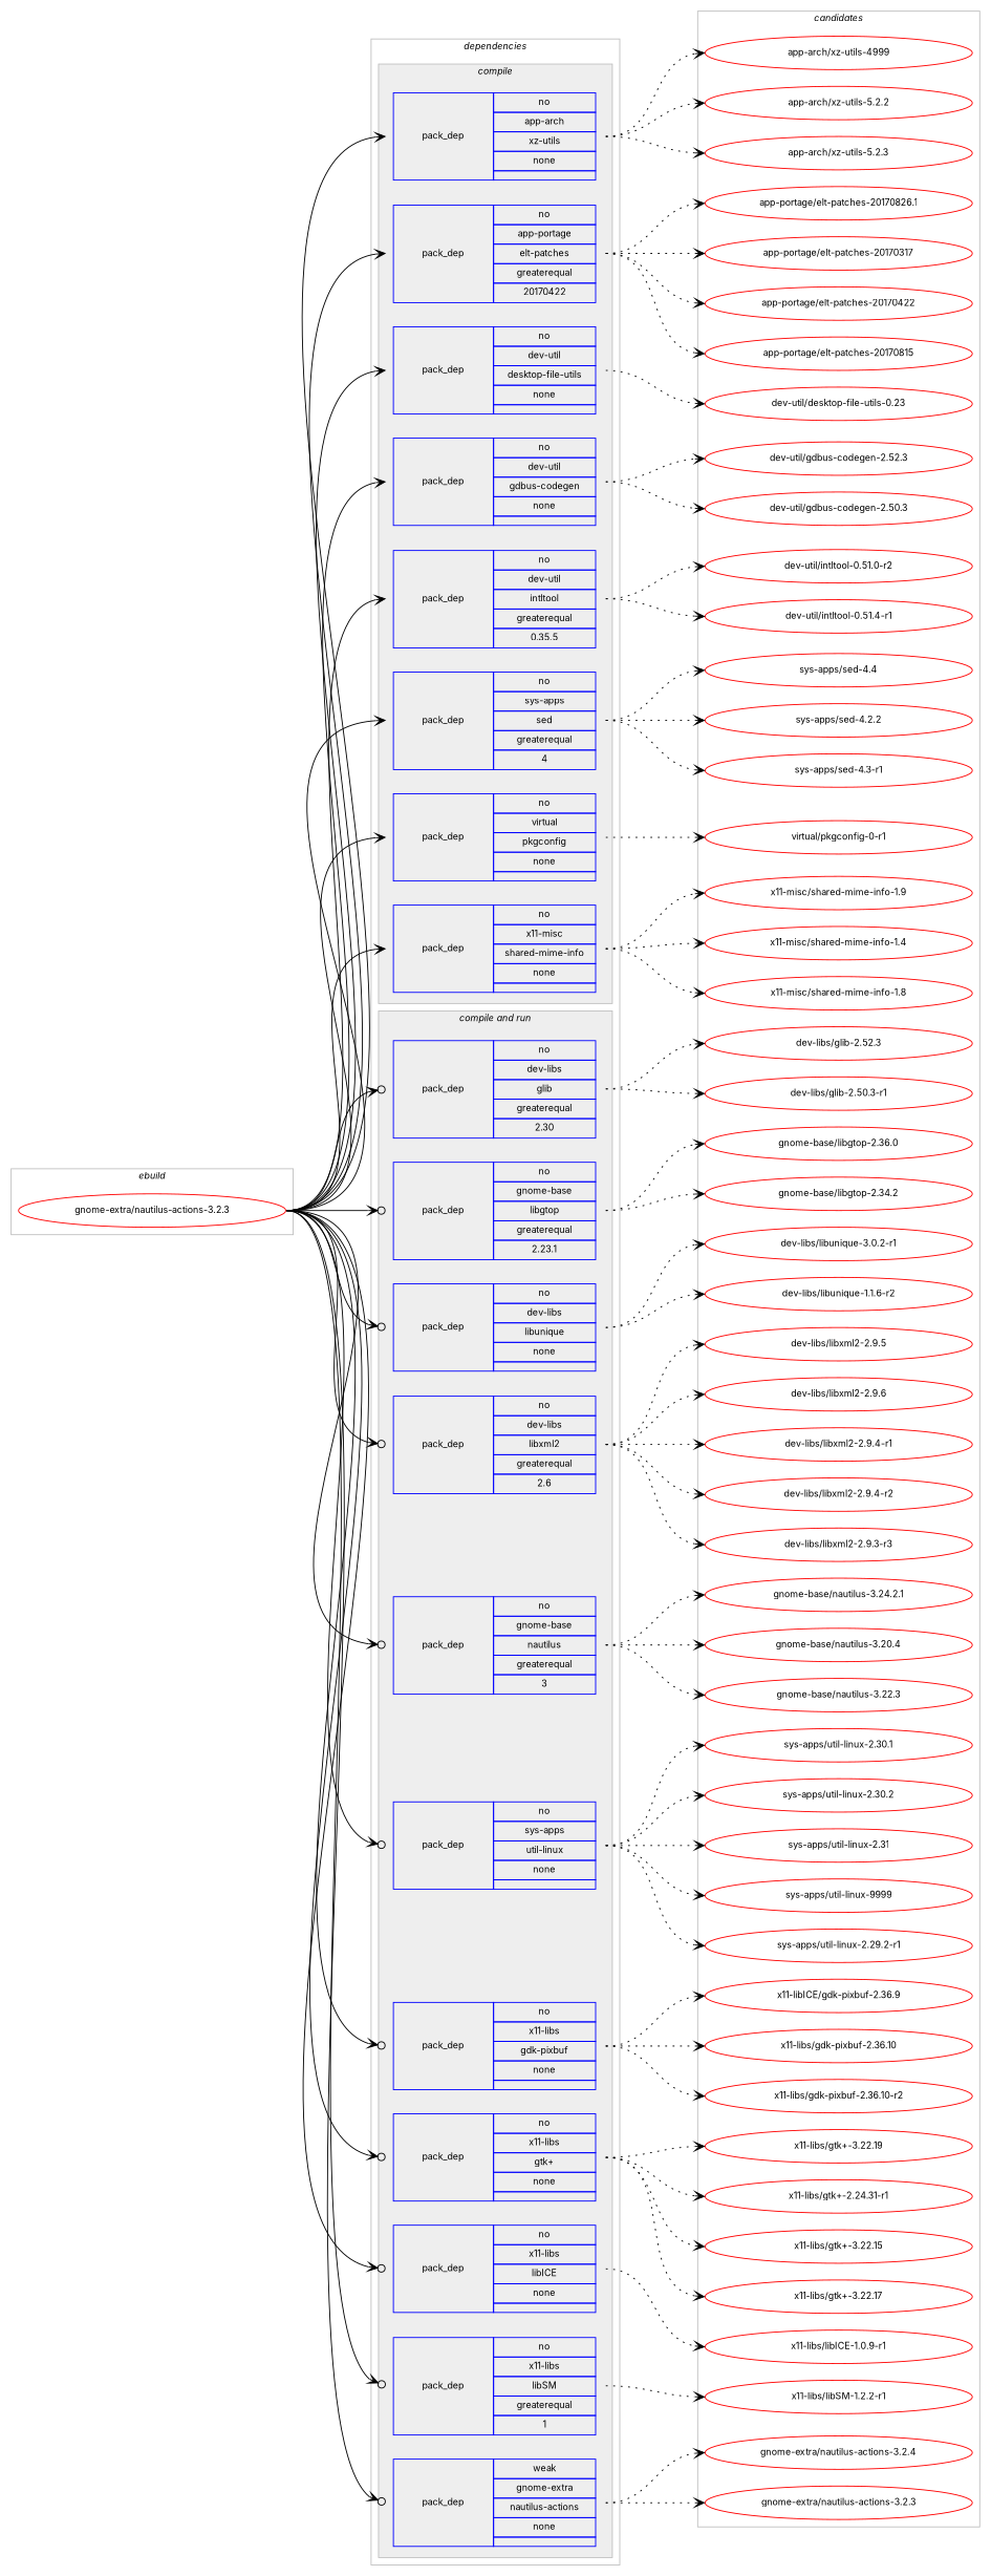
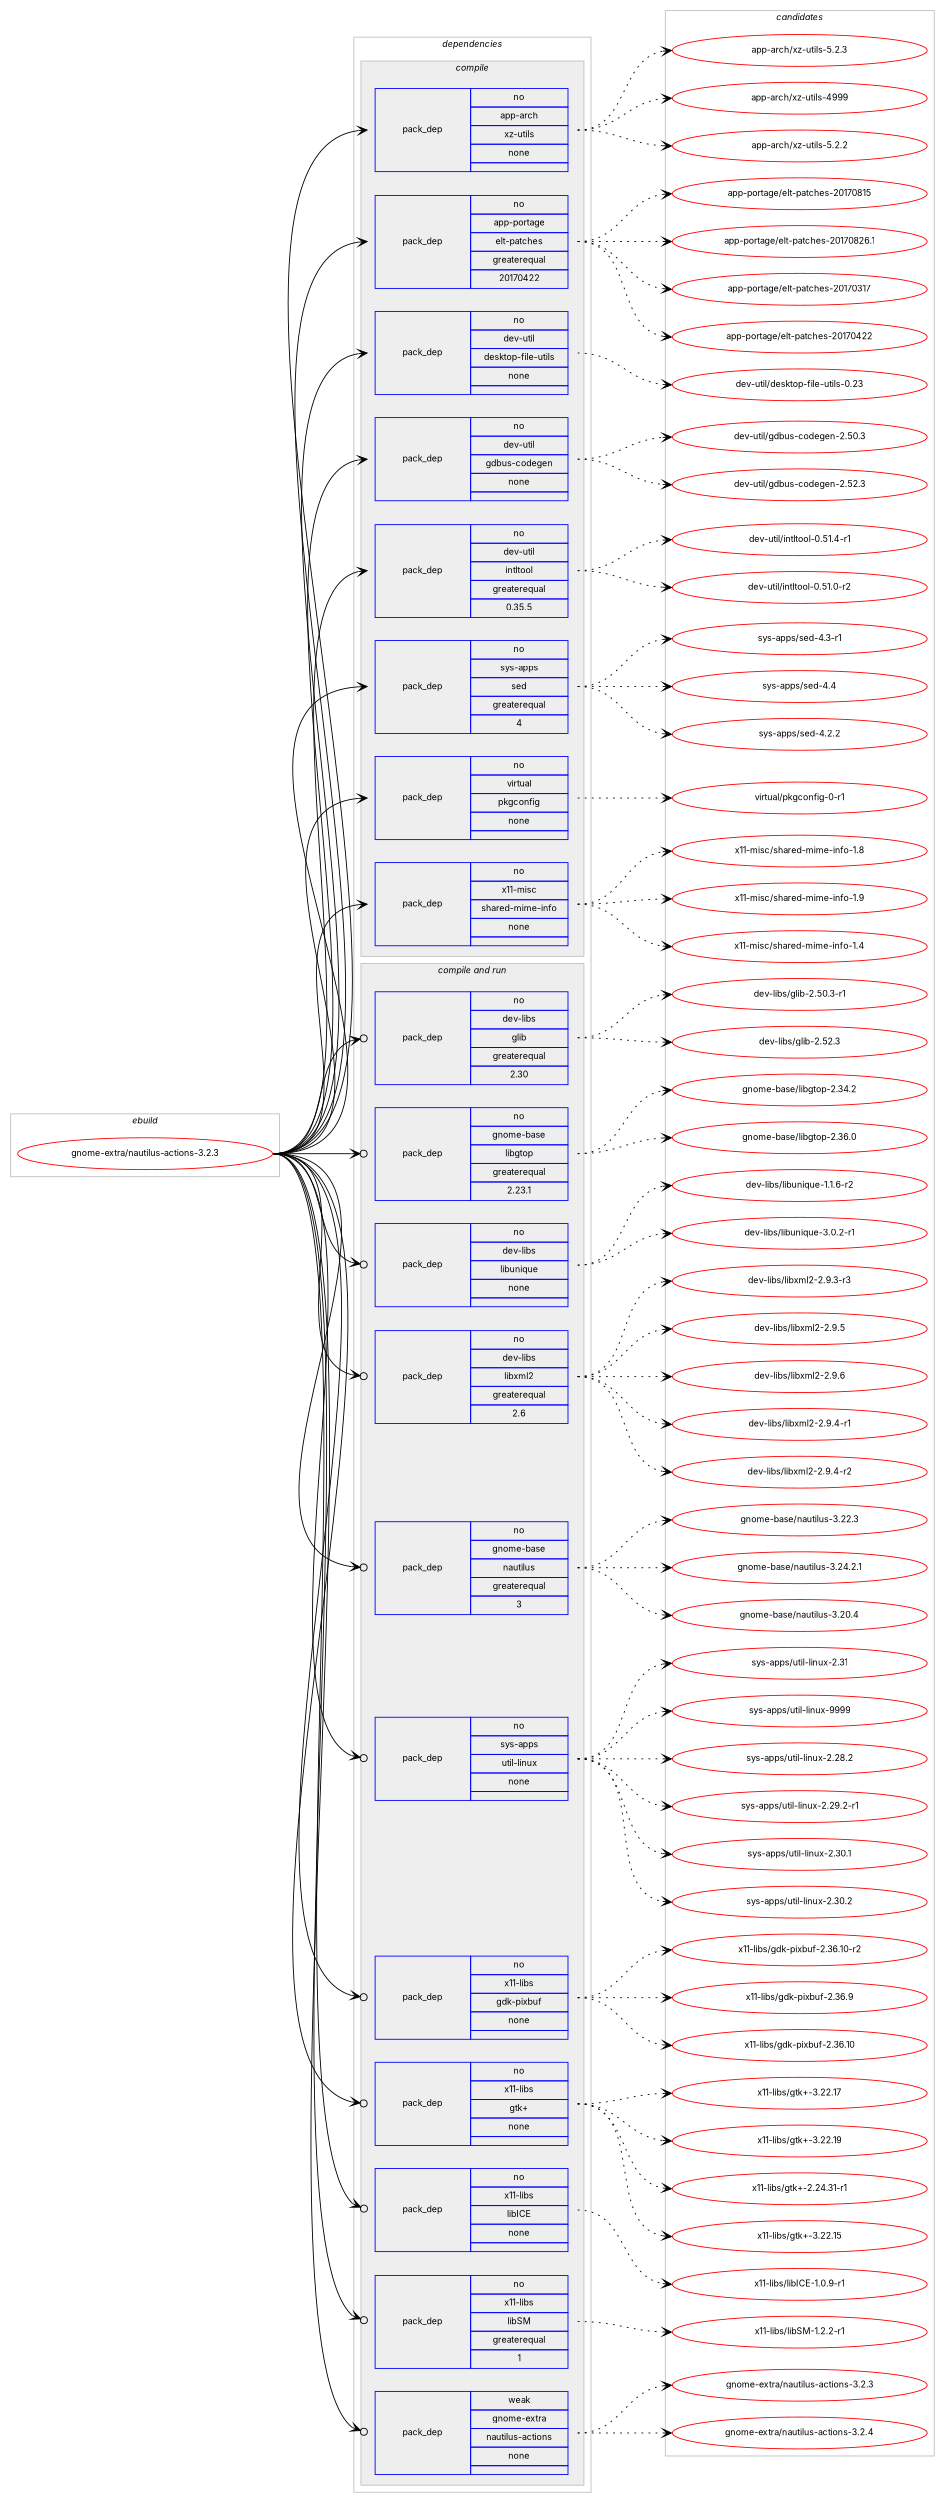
  digraph {
    compound=true
    concentrate=true
    fontname=Inter
    fontsize=10
    newrank=true
    rankdir=LR
    ranksep=1.5
    node [color=red fontname=Inter fontsize=10]
    edge [arrowhead=vee fontname=Inter headport=w style=dotted tailport=e weight=100]
    n1 [label="gnome-extra/nautilus-actions-3.2.3" width=4]
    n2 [color=blue label=<<TABLE BORDER="0" CELLBORDER="1" CELLSPACING="0" CELLPADDING="4" WIDTH="220"><TR><TD ROWSPAN="6" CELLPADDING="30">pack_dep</TD></TR><TR><TD WIDTH="110">no</TD></TR><TR><TD>app-arch</TD></TR><TR><TD>xz-utils</TD></TR><TR><TD>none</TD></TR><TR><TD></TD></TR></TABLE>> shape=none]
    n3 [color=blue label=<<TABLE BORDER="0" CELLBORDER="1" CELLSPACING="0" CELLPADDING="4" WIDTH="220"><TR><TD ROWSPAN="6" CELLPADDING="30">pack_dep</TD></TR><TR><TD WIDTH="110">no</TD></TR><TR><TD>app-portage</TD></TR><TR><TD>elt-patches</TD></TR><TR><TD>greaterequal</TD></TR><TR><TD>20170422</TD></TR></TABLE>> shape=none]
    n4 [color=blue label=<<TABLE BORDER="0" CELLBORDER="1" CELLSPACING="0" CELLPADDING="4" WIDTH="220"><TR><TD ROWSPAN="6" CELLPADDING="30">pack_dep</TD></TR><TR><TD WIDTH="110">no</TD></TR><TR><TD>dev-util</TD></TR><TR><TD>desktop-file-utils</TD></TR><TR><TD>none</TD></TR><TR><TD></TD></TR></TABLE>> shape=none]
    n5 [color=blue label=<<TABLE BORDER="0" CELLBORDER="1" CELLSPACING="0" CELLPADDING="4" WIDTH="220"><TR><TD ROWSPAN="6" CELLPADDING="30">pack_dep</TD></TR><TR><TD WIDTH="110">no</TD></TR><TR><TD>dev-util</TD></TR><TR><TD>gdbus-codegen</TD></TR><TR><TD>none</TD></TR><TR><TD></TD></TR></TABLE>> shape=none]
    n6 [color=blue label=<<TABLE BORDER="0" CELLBORDER="1" CELLSPACING="0" CELLPADDING="4" WIDTH="220"><TR><TD ROWSPAN="6" CELLPADDING="30">pack_dep</TD></TR><TR><TD WIDTH="110">no</TD></TR><TR><TD>dev-util</TD></TR><TR><TD>intltool</TD></TR><TR><TD>greaterequal</TD></TR><TR><TD>0.35.5</TD></TR></TABLE>> shape=none]
    n7 [color=blue label=<<TABLE BORDER="0" CELLBORDER="1" CELLSPACING="0" CELLPADDING="4" WIDTH="220"><TR><TD ROWSPAN="6" CELLPADDING="30">pack_dep</TD></TR><TR><TD WIDTH="110">no</TD></TR><TR><TD>sys-apps</TD></TR><TR><TD>sed</TD></TR><TR><TD>greaterequal</TD></TR><TR><TD>4</TD></TR></TABLE>> shape=none]
    n8 [color=blue label=<<TABLE BORDER="0" CELLBORDER="1" CELLSPACING="0" CELLPADDING="4" WIDTH="220"><TR><TD ROWSPAN="6" CELLPADDING="30">pack_dep</TD></TR><TR><TD WIDTH="110">no</TD></TR><TR><TD>virtual</TD></TR><TR><TD>pkgconfig</TD></TR><TR><TD>none</TD></TR><TR><TD></TD></TR></TABLE>> shape=none]
    n9 [color=blue label=<<TABLE BORDER="0" CELLBORDER="1" CELLSPACING="0" CELLPADDING="4" WIDTH="220"><TR><TD ROWSPAN="6" CELLPADDING="30">pack_dep</TD></TR><TR><TD WIDTH="110">no</TD></TR><TR><TD>x11-misc</TD></TR><TR><TD>shared-mime-info</TD></TR><TR><TD>none</TD></TR><TR><TD></TD></TR></TABLE>> shape=none]
    n10 [color=blue label=<<TABLE BORDER="0" CELLBORDER="1" CELLSPACING="0" CELLPADDING="4" WIDTH="220"><TR><TD ROWSPAN="6" CELLPADDING="30">pack_dep</TD></TR><TR><TD WIDTH="110">no</TD></TR><TR><TD>dev-libs</TD></TR><TR><TD>glib</TD></TR><TR><TD>greaterequal</TD></TR><TR><TD>2.30</TD></TR></TABLE>> shape=none]
    n11 [color=blue label=<<TABLE BORDER="0" CELLBORDER="1" CELLSPACING="0" CELLPADDING="4" WIDTH="220"><TR><TD ROWSPAN="6" CELLPADDING="30">pack_dep</TD></TR><TR><TD WIDTH="110">no</TD></TR><TR><TD>gnome-base</TD></TR><TR><TD>libgtop</TD></TR><TR><TD>greaterequal</TD></TR><TR><TD>2.23.1</TD></TR></TABLE>> shape=none]
    n12 [color=blue label=<<TABLE BORDER="0" CELLBORDER="1" CELLSPACING="0" CELLPADDING="4" WIDTH="220"><TR><TD ROWSPAN="6" CELLPADDING="30">pack_dep</TD></TR><TR><TD WIDTH="110">no</TD></TR><TR><TD>dev-libs</TD></TR><TR><TD>libunique</TD></TR><TR><TD>none</TD></TR><TR><TD></TD></TR></TABLE>> shape=none]
    n13 [color=blue label=<<TABLE BORDER="0" CELLBORDER="1" CELLSPACING="0" CELLPADDING="4" WIDTH="220"><TR><TD ROWSPAN="6" CELLPADDING="30">pack_dep</TD></TR><TR><TD WIDTH="110">no</TD></TR><TR><TD>dev-libs</TD></TR><TR><TD>libxml2</TD></TR><TR><TD>greaterequal</TD></TR><TR><TD>2.6</TD></TR></TABLE>> shape=none]
    n14 [color=blue label=<<TABLE BORDER="0" CELLBORDER="1" CELLSPACING="0" CELLPADDING="4" WIDTH="220"><TR><TD ROWSPAN="6" CELLPADDING="30">pack_dep</TD></TR><TR><TD WIDTH="110">no</TD></TR><TR><TD>gnome-base</TD></TR><TR><TD>nautilus</TD></TR><TR><TD>greaterequal</TD></TR><TR><TD>3</TD></TR></TABLE>> shape=none]
    n15 [color=blue label=<<TABLE BORDER="0" CELLBORDER="1" CELLSPACING="0" CELLPADDING="4" WIDTH="220"><TR><TD ROWSPAN="6" CELLPADDING="30">pack_dep</TD></TR><TR><TD WIDTH="110">no</TD></TR><TR><TD>sys-apps</TD></TR><TR><TD>util-linux</TD></TR><TR><TD>none</TD></TR><TR><TD></TD></TR></TABLE>> shape=none]
    n16 [color=blue label=<<TABLE BORDER="0" CELLBORDER="1" CELLSPACING="0" CELLPADDING="4" WIDTH="220"><TR><TD ROWSPAN="6" CELLPADDING="30">pack_dep</TD></TR><TR><TD WIDTH="110">no</TD></TR><TR><TD>x11-libs</TD></TR><TR><TD>gdk-pixbuf</TD></TR><TR><TD>none</TD></TR><TR><TD></TD></TR></TABLE>> shape=none]
    n17 [color=blue label=<<TABLE BORDER="0" CELLBORDER="1" CELLSPACING="0" CELLPADDING="4" WIDTH="220"><TR><TD ROWSPAN="6" CELLPADDING="30">pack_dep</TD></TR><TR><TD WIDTH="110">no</TD></TR><TR><TD>x11-libs</TD></TR><TR><TD>gtk+</TD></TR><TR><TD>none</TD></TR><TR><TD></TD></TR></TABLE>> shape=none]
    n18 [color=blue label=<<TABLE BORDER="0" CELLBORDER="1" CELLSPACING="0" CELLPADDING="4" WIDTH="220"><TR><TD ROWSPAN="6" CELLPADDING="30">pack_dep</TD></TR><TR><TD WIDTH="110">no</TD></TR><TR><TD>x11-libs</TD></TR><TR><TD>libICE</TD></TR><TR><TD>none</TD></TR><TR><TD></TD></TR></TABLE>> shape=none]
    n19 [color=blue label=<<TABLE BORDER="0" CELLBORDER="1" CELLSPACING="0" CELLPADDING="4" WIDTH="220"><TR><TD ROWSPAN="6" CELLPADDING="30">pack_dep</TD></TR><TR><TD WIDTH="110">no</TD></TR><TR><TD>x11-libs</TD></TR><TR><TD>libSM</TD></TR><TR><TD>greaterequal</TD></TR><TR><TD>1</TD></TR></TABLE>> shape=none]
    n20 [color=blue label=<<TABLE BORDER="0" CELLBORDER="1" CELLSPACING="0" CELLPADDING="4" WIDTH="220"><TR><TD ROWSPAN="6" CELLPADDING="30">pack_dep</TD></TR><TR><TD WIDTH="110">weak</TD></TR><TR><TD>gnome-extra</TD></TR><TR><TD>nautilus-actions</TD></TR><TR><TD>none</TD></TR><TR><TD></TD></TR></TABLE>> shape=none]
    n21 [label="app-arch/xz-utils-5.2.2" width=4]
    n22 [label="app-arch/xz-utils-5.2.3" width=4]
    n23 [label="app-arch/xz-utils-4999" width=4]
    n24 [label="app-portage/elt-patches-20170317" width=4]
    n25 [label="app-portage/elt-patches-20170422" width=4]
    n26 [label="app-portage/elt-patches-20170815" width=4]
    n27 [label="app-portage/elt-patches-20170826.1" width=4]
    n28 [label="dev-util/desktop-file-utils-0.23" width=4]
    n29 [label="dev-util/gdbus-codegen-2.50.3" width=4]
    n30 [label="dev-util/gdbus-codegen-2.52.3" width=4]
    n31 [label="dev-util/intltool-0.51.4-r1" width=4]
    n32 [label="dev-util/intltool-0.51.0-r2" width=4]
    n33 [label="sys-apps/sed-4.2.2" width=4]
    n34 [label="sys-apps/sed-4.3-r1" width=4]
    n35 [label="sys-apps/sed-4.4" width=4]
    n36 [label="virtual/pkgconfig-0-r1" width=4]
    n37 [label="x11-misc/shared-mime-info-1.4" width=4]
    n38 [label="x11-misc/shared-mime-info-1.8" width=4]
    n39 [label="x11-misc/shared-mime-info-1.9" width=4]
    n40 [label="dev-libs/glib-2.50.3-r1" width=4]
    n41 [label="dev-libs/glib-2.52.3" width=4]
    n42 [label="dev-libs/libunique-1.1.6-r2" width=4]
    n43 [label="dev-libs/libunique-3.0.2-r1" width=4]
    n44 [label="dev-libs/libxml2-2.9.4-r1" width=4]
    n45 [label="dev-libs/libxml2-2.9.4-r2" width=4]
    n46 [label="dev-libs/libxml2-2.9.3-r3" width=4]
    n47 [label="dev-libs/libxml2-2.9.5" width=4]
    n48 [label="dev-libs/libxml2-2.9.6" width=4]
    n49 [label="gnome-base/libgtop-2.34.2" width=4]
    n50 [label="gnome-base/libgtop-2.36.0" width=4]
    n51 [label="gnome-base/nautilus-3.20.4" width=4]
    n52 [label="gnome-base/nautilus-3.22.3" width=4]
    n53 [label="gnome-base/nautilus-3.24.2.1" width=4]
+   n54 [label="sys-apps/util-linux-2.28.2" width=4]
    n55 [label="sys-apps/util-linux-2.29.2-r1" width=4]
    n56 [label="sys-apps/util-linux-2.30.1" width=4]
    n57 [label="sys-apps/util-linux-2.30.2" width=4]
    n58 [label="sys-apps/util-linux-2.31" width=4]
    n59 [label="sys-apps/util-linux-9999" width=4]
    n60 [label="x11-libs/gdk-pixbuf-2.36.10" width=4]
    n61 [label="x11-libs/gdk-pixbuf-2.36.10-r2" width=4]
-   n62 [label="x11-libICE/gdk-pixbuf-2.36.9" width=4]
+   n62 [label="x11-libs/gdk-pixbuf-2.36.9" width=4]
    n63 [label="x11-libs/gtk+-2.24.31-r1" width=4]
    n64 [label="x11-libs/gtk+-3.22.15" width=4]
    n65 [label="x11-libs/gtk+-3.22.17" width=4]
    n66 [label="x11-libs/gtk+-3.22.19" width=4]
    n67 [label="x11-libs/libICE-1.0.9-r1" width=4]
    n68 [label="x11-libs/libSM-1.2.2-r1" width=4]
    n69 [label="gnome-extra/nautilus-actions-3.2.3" width=4]
    n70 [label="gnome-extra/nautilus-actions-3.2.4" width=4]
    subgraph cluster_1 {
      color=gray
      label=<<i>ebuild</i>>
      rank=same
      n1
    }
    subgraph cluster_2 {
      color=gray
      label=<<i>dependencies</i>>
      subgraph cluster_3 {
        color=gray
        fillcolor="#eeeeee"
        label=<<i>compile</i>>
        style=filled
        subgraph sub_4 {
          color=gray
          fillcolor="#eeeeee"
          label=<<i>compile</i>>
          style=filled
          n2
        }
        subgraph sub_5 {
          color=gray
          fillcolor="#eeeeee"
          label=<<i>compile</i>>
          style=filled
          n3
        }
        subgraph sub_6 {
          color=gray
          fillcolor="#eeeeee"
          label=<<i>compile</i>>
          style=filled
          n4
        }
        subgraph sub_7 {
          color=gray
          fillcolor="#eeeeee"
          label=<<i>compile</i>>
          style=filled
          n5
        }
        subgraph sub_8 {
          color=gray
          fillcolor="#eeeeee"
          label=<<i>compile</i>>
          style=filled
          n6
        }
        subgraph sub_9 {
          color=gray
          fillcolor="#eeeeee"
          label=<<i>compile</i>>
          style=filled
          n7
        }
        subgraph sub_10 {
          color=gray
          fillcolor="#eeeeee"
          label=<<i>compile</i>>
          style=filled
          n8
        }
        subgraph sub_11 {
          color=gray
          fillcolor="#eeeeee"
          label=<<i>compile</i>>
          style=filled
          n9
        }
      }
      subgraph cluster_12 {
        color=gray
        fillcolor="#eeeeee"
        label=<<i>compile and run</i>>
        style=filled
        subgraph sub_13 {
          color=gray
          fillcolor="#eeeeee"
          label=<<i>compile and run</i>>
          style=filled
          n10
        }
        subgraph sub_14 {
          color=gray
          fillcolor="#eeeeee"
          label=<<i>compile and run</i>>
          style=filled
          n11
        }
        subgraph sub_15 {
          color=gray
          fillcolor="#eeeeee"
          label=<<i>compile and run</i>>
          style=filled
          n12
        }
        subgraph sub_16 {
          color=gray
          fillcolor="#eeeeee"
          label=<<i>compile and run</i>>
          style=filled
          n13
        }
        subgraph sub_17 {
          color=gray
          fillcolor="#eeeeee"
          label=<<i>compile and run</i>>
          style=filled
          n14
        }
        subgraph sub_18 {
          color=gray
          fillcolor="#eeeeee"
          label=<<i>compile and run</i>>
          style=filled
          n15
        }
        subgraph sub_19 {
          color=gray
          fillcolor="#eeeeee"
          label=<<i>compile and run</i>>
          style=filled
          n16
        }
        subgraph sub_20 {
          color=gray
          fillcolor="#eeeeee"
          label=<<i>compile and run</i>>
          style=filled
          n17
        }
        subgraph sub_21 {
          color=gray
          fillcolor="#eeeeee"
          label=<<i>compile and run</i>>
          style=filled
          n18
        }
        subgraph sub_22 {
          color=gray
          fillcolor="#eeeeee"
          label=<<i>compile and run</i>>
          style=filled
          n19
        }
        subgraph sub_23 {
          color=gray
          fillcolor="#eeeeee"
          label=<<i>compile and run</i>>
          style=filled
          n20
        }
      }
      subgraph cluster_24 {
        color=gray
        fillcolor="#eeeeee"
        label=<<i>run</i>>
        style=filled
      }
    }
    subgraph cluster_25 {
      color=gray
      label=<<i>candidates</i>>
      rank=same
      subgraph sub_26 {
        color=black
        label=<<i>candidates</i>>
        nodesep=1
        rank=same
        n21
        n22
        n23
      }
      subgraph sub_27 {
        color=black
        label=<<i>candidates</i>>
        nodesep=1
        rank=same
        n24
        n25
        n26
        n27
      }
      subgraph sub_28 {
        color=black
        label=<<i>candidates</i>>
        nodesep=1
        rank=same
        n28
      }
      subgraph sub_29 {
        color=black
        label=<<i>candidates</i>>
        nodesep=1
        rank=same
        n29
        n30
      }
      subgraph sub_30 {
        color=black
        label=<<i>candidates</i>>
        nodesep=1
        rank=same
        n31
        n32
      }
      subgraph sub_31 {
        color=black
        label=<<i>candidates</i>>
        nodesep=1
        rank=same
        n33
        n34
        n35
      }
      subgraph sub_32 {
        color=black
        label=<<i>candidates</i>>
        nodesep=1
        rank=same
        n36
      }
      subgraph sub_33 {
        color=black
        label=<<i>candidates</i>>
        nodesep=1
        rank=same
        n37
        n38
        n39
      }
      subgraph sub_34 {
        color=black
        label=<<i>candidates</i>>
        nodesep=1
        rank=same
        n40
        n41
      }
      subgraph sub_35 {
        color=black
        label=<<i>candidates</i>>
        nodesep=1
        rank=same
        n42
        n43
      }
      subgraph sub_36 {
        color=black
        label=<<i>candidates</i>>
        nodesep=1
        rank=same
        n44
        n45
        n46
        n47
        n48
      }
      subgraph sub_37 {
        color=black
        label=<<i>candidates</i>>
        nodesep=1
        rank=same
        n49
        n50
      }
      subgraph sub_38 {
        color=black
        label=<<i>candidates</i>>
        nodesep=1
        rank=same
        n51
        n52
        n53
      }
      subgraph sub_39 {
        color=black
        label=<<i>candidates</i>>
        nodesep=1
        rank=same
+       n54
        n55
        n56
        n57
        n58
        n59
      }
      subgraph sub_40 {
        color=black
        label=<<i>candidates</i>>
        nodesep=1
        rank=same
        n60
        n61
        n62
      }
      subgraph sub_41 {
        color=black
        label=<<i>candidates</i>>
        nodesep=1
        rank=same
        n63
        n64
        n65
        n66
      }
      subgraph sub_42 {
        color=black
        label=<<i>candidates</i>>
        nodesep=1
        rank=same
        n67
      }
      subgraph sub_43 {
        color=black
        label=<<i>candidates</i>>
        nodesep=1
        rank=same
        n68
      }
      subgraph sub_44 {
        color=black
        label=<<i>candidates</i>>
        nodesep=1
        rank=same
        n69
        n70
      }
    }
    n1 -> n2 [style=solid weight=20]
    n1 -> n3 [style=solid weight=20]
    n1 -> n4 [style=solid weight=20]
    n1 -> n5 [style=solid weight=20]
    n1 -> n6 [style=solid weight=20]
    n1 -> n7 [style=solid weight=20]
    n1 -> n8 [style=solid weight=20]
    n1 -> n9 [style=solid weight=20]
    n1 -> n10 [arrowhead=odotvee style=solid weight=20]
    n1 -> n11 [arrowhead=odotvee style=solid weight=20]
    n1 -> n12 [arrowhead=odotvee style=solid weight=20]
    n1 -> n13 [arrowhead=odotvee style=solid weight=20]
    n1 -> n14 [arrowhead=odotvee style=solid weight=20]
    n1 -> n15 [arrowhead=odotvee style=solid weight=20]
    n1 -> n16 [arrowhead=odotvee style=solid weight=20]
    n1 -> n17 [arrowhead=odotvee style=solid weight=20]
    n1 -> n18 [arrowhead=odotvee style=solid weight=20]
    n1 -> n19 [arrowhead=odotvee style=solid weight=20]
    n1 -> n20 [arrowhead=odotvee style=solid weight=20]
    n2 -> n21
    n2 -> n22
    n2 -> n23
    n3 -> n24
    n3 -> n25
    n3 -> n26
    n3 -> n27
    n4 -> n28
    n5 -> n29
    n5 -> n30
    n6 -> n31
    n6 -> n32
    n7 -> n33
    n7 -> n34
    n7 -> n35
    n8 -> n36
    n9 -> n37
    n9 -> n38
    n9 -> n39
    n10 -> n40
    n10 -> n41
    n11 -> n49
    n11 -> n50
    n12 -> n42
    n12 -> n43
    n13 -> n44
    n13 -> n45
    n13 -> n46
    n13 -> n47
    n13 -> n48
    n14 -> n51
    n14 -> n52
    n14 -> n53
+   n15 -> n54
    n15 -> n55
    n15 -> n56
    n15 -> n57
    n15 -> n58
    n15 -> n59
    n16 -> n60
    n16 -> n61
    n16 -> n62
    n17 -> n63
    n17 -> n64
    n17 -> n65
    n17 -> n66
    n18 -> n67
    n19 -> n68
    n20 -> n69
    n20 -> n70
  }
